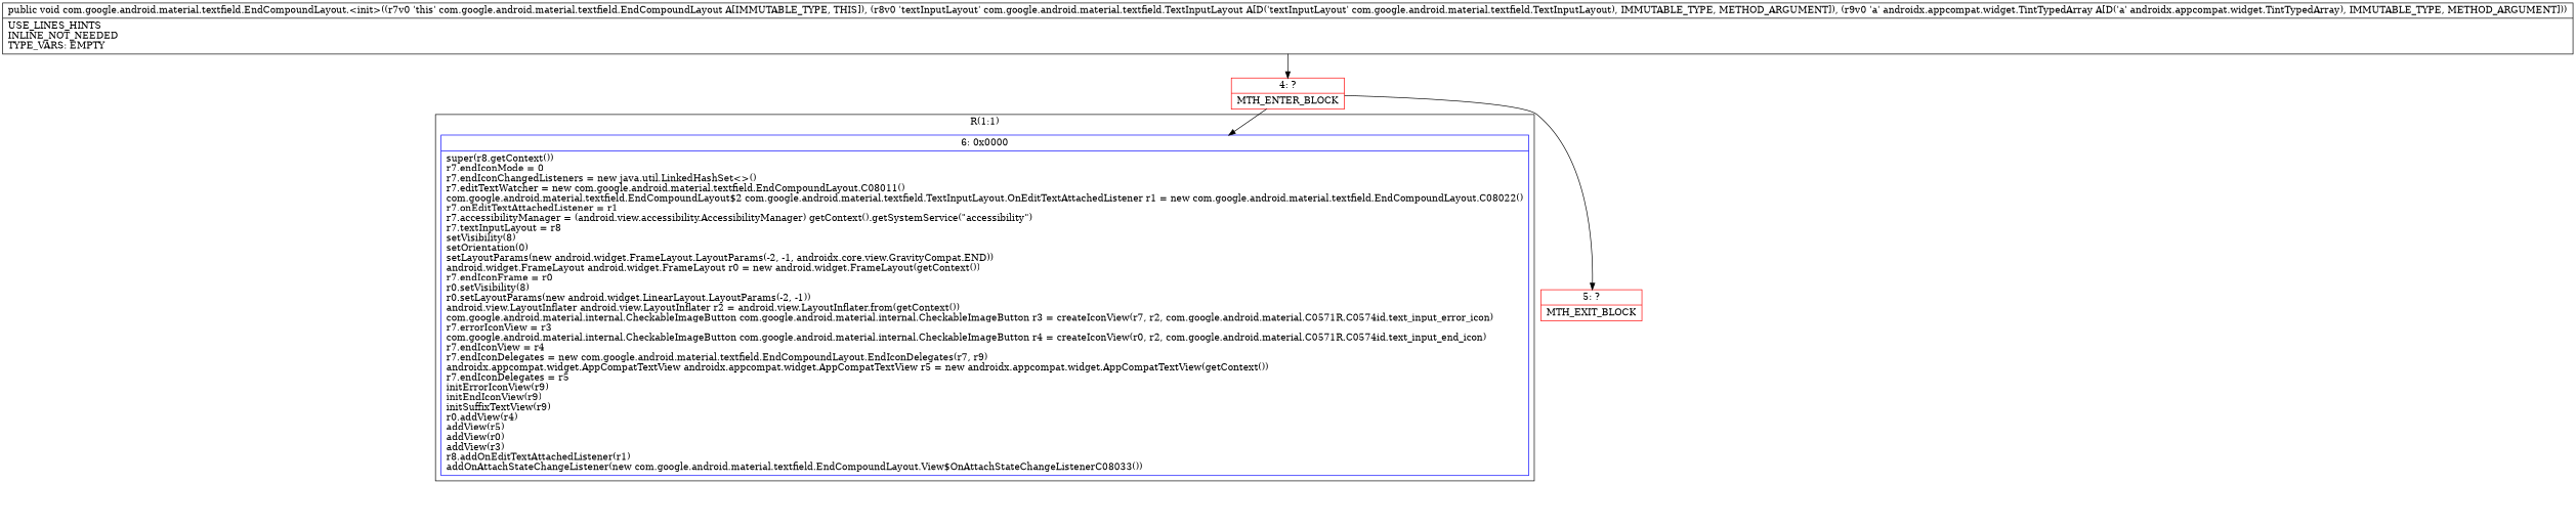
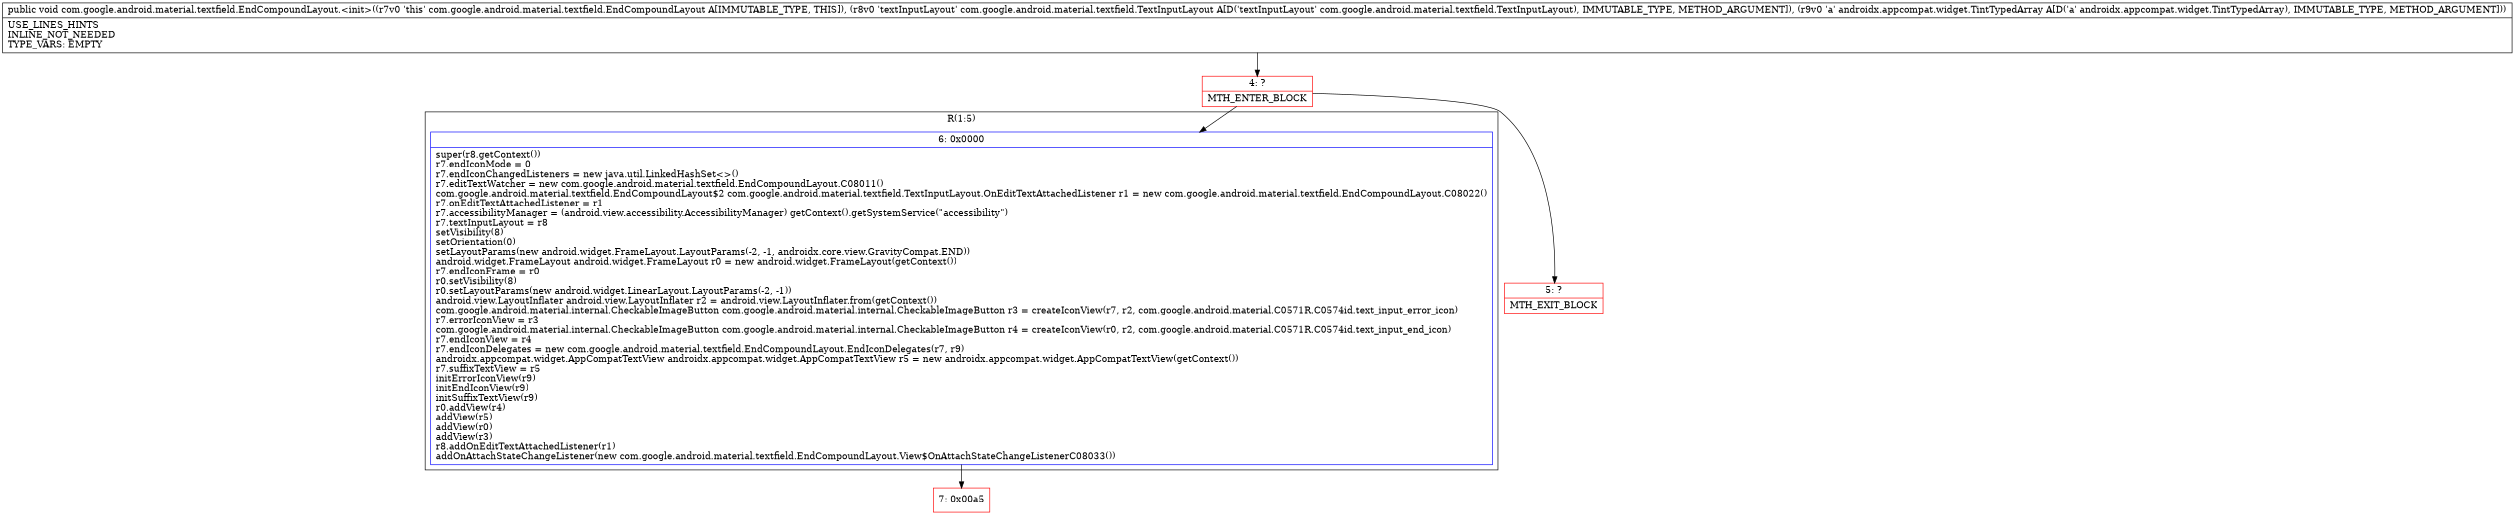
  digraph {
    node [color=red shape=record]
-   n1 [color=blue label="{6\:\ 0x0000|super(r8.getContext())\lr7.endIconMode = 0\lr7.endIconChangedListeners = new java.util.LinkedHashSet\<\>()\lr7.editTextWatcher = new com.google.android.material.textfield.EndCompoundLayout.C08011()\lcom.google.android.material.textfield.EndCompoundLayout$2 com.google.android.material.textfield.TextInputLayout.OnEditTextAttachedListener r1 = new com.google.android.material.textfield.EndCompoundLayout.C08022()\lr7.onEditTextAttachedListener = r1\lr7.accessibilityManager = (android.view.accessibility.AccessibilityManager) getContext().getSystemService(\"accessibility\")\lr7.textInputLayout = r8\lsetVisibility(8)\lsetOrientation(0)\lsetLayoutParams(new android.widget.FrameLayout.LayoutParams(\-2, \-1, androidx.core.view.GravityCompat.END))\landroid.widget.FrameLayout android.widget.FrameLayout r0 = new android.widget.FrameLayout(getContext())\lr7.endIconFrame = r0\lr0.setVisibility(8)\lr0.setLayoutParams(new android.widget.LinearLayout.LayoutParams(\-2, \-1))\landroid.view.LayoutInflater android.view.LayoutInflater r2 = android.view.LayoutInflater.from(getContext())\lcom.google.android.material.internal.CheckableImageButton com.google.android.material.internal.CheckableImageButton r3 = createIconView(r7, r2, com.google.android.material.C0571R.C0574id.text_input_error_icon)\lr7.errorIconView = r3\lcom.google.android.material.internal.CheckableImageButton com.google.android.material.internal.CheckableImageButton r4 = createIconView(r0, r2, com.google.android.material.C0571R.C0574id.text_input_end_icon)\lr7.endIconView = r4\lr7.endIconDelegates = new com.google.android.material.textfield.EndCompoundLayout.EndIconDelegates(r7, r9)\landroidx.appcompat.widget.AppCompatTextView androidx.appcompat.widget.AppCompatTextView r5 = new androidx.appcompat.widget.AppCompatTextView(getContext())\lr7.endIconDelegates = r5\linitErrorIconView(r9)\linitEndIconView(r9)\linitSuffixTextView(r9)\lr0.addView(r4)\laddView(r5)\laddView(r0)\laddView(r3)\lr8.addOnEditTextAttachedListener(r1)\laddOnAttachStateChangeListener(new com.google.android.material.textfield.EndCompoundLayout.View$OnAttachStateChangeListenerC08033())\l}"]
+   n1 [color=blue label="{6\:\ 0x0000|super(r8.getContext())\lr7.endIconMode = 0\lr7.endIconChangedListeners = new java.util.LinkedHashSet\<\>()\lr7.editTextWatcher = new com.google.android.material.textfield.EndCompoundLayout.C08011()\lcom.google.android.material.textfield.EndCompoundLayout$2 com.google.android.material.textfield.TextInputLayout.OnEditTextAttachedListener r1 = new com.google.android.material.textfield.EndCompoundLayout.C08022()\lr7.onEditTextAttachedListener = r1\lr7.accessibilityManager = (android.view.accessibility.AccessibilityManager) getContext().getSystemService(\"accessibility\")\lr7.textInputLayout = r8\lsetVisibility(8)\lsetOrientation(0)\lsetLayoutParams(new android.widget.FrameLayout.LayoutParams(\-2, \-1, androidx.core.view.GravityCompat.END))\landroid.widget.FrameLayout android.widget.FrameLayout r0 = new android.widget.FrameLayout(getContext())\lr7.endIconFrame = r0\lr0.setVisibility(8)\lr0.setLayoutParams(new android.widget.LinearLayout.LayoutParams(\-2, \-1))\landroid.view.LayoutInflater android.view.LayoutInflater r2 = android.view.LayoutInflater.from(getContext())\lcom.google.android.material.internal.CheckableImageButton com.google.android.material.internal.CheckableImageButton r3 = createIconView(r7, r2, com.google.android.material.C0571R.C0574id.text_input_error_icon)\lr7.errorIconView = r3\lcom.google.android.material.internal.CheckableImageButton com.google.android.material.internal.CheckableImageButton r4 = createIconView(r0, r2, com.google.android.material.C0571R.C0574id.text_input_end_icon)\lr7.endIconView = r4\lr7.endIconDelegates = new com.google.android.material.textfield.EndCompoundLayout.EndIconDelegates(r7, r9)\landroidx.appcompat.widget.AppCompatTextView androidx.appcompat.widget.AppCompatTextView r5 = new androidx.appcompat.widget.AppCompatTextView(getContext())\lr7.suffixTextView = r5\linitErrorIconView(r9)\linitEndIconView(r9)\linitSuffixTextView(r9)\lr0.addView(r4)\laddView(r5)\laddView(r0)\laddView(r3)\lr8.addOnEditTextAttachedListener(r1)\laddOnAttachStateChangeListener(new com.google.android.material.textfield.EndCompoundLayout.View$OnAttachStateChangeListenerC08033())\l}"]
+   n2 [label="{7\:\ 0x00a5}"]
    n3 [label="{4\:\ ?|MTH_ENTER_BLOCK\l}"]
    n4 [label="{5\:\ ?|MTH_EXIT_BLOCK\l}"]
    n5 [label="{public void com.google.android.material.textfield.EndCompoundLayout.\<init\>((r7v0 'this' com.google.android.material.textfield.EndCompoundLayout A[IMMUTABLE_TYPE, THIS]), (r8v0 'textInputLayout' com.google.android.material.textfield.TextInputLayout A[D('textInputLayout' com.google.android.material.textfield.TextInputLayout), IMMUTABLE_TYPE, METHOD_ARGUMENT]), (r9v0 'a' androidx.appcompat.widget.TintTypedArray A[D('a' androidx.appcompat.widget.TintTypedArray), IMMUTABLE_TYPE, METHOD_ARGUMENT]))  | USE_LINES_HINTS\lINLINE_NOT_NEEDED\lTYPE_VARS: EMPTY\l}" color=""]
    subgraph cluster_1 {
-     label="R(1:1)"
+     label="R(1:5)"
      n1
    }
+   n1 -> n2
    n3 -> n1
    n3 -> n4
    n5 -> n3
  }
